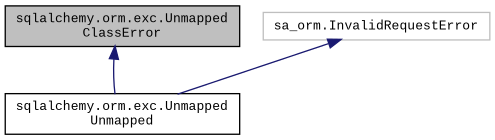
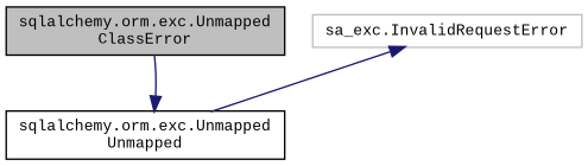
  digraph {
    fontname="Liberation Mono"
    node [color=black fillcolor=white fontname="Liberation Mono" fontsize=10 shape=record style=filled]
    edge [color=midnightblue dir=back fontname="Liberation Mono" fontsize=10 labelfontname=Helvetica labelfontsize=10 style=solid]
    n1 [fillcolor=grey75 fontcolor=black height=0.2 label="sqlalchemy.orm.exc.Unmapped\lClassError" width=0.4]
    n2 [height=0.2 label="sqlalchemy.orm.exc.Unmapped\lUnmapped" width=0.4]
-   n3 [color=grey75 height=0.2 label="sa_orm.InvalidRequestError" width=0.4]
-   n1 -> n2
+   n3 [color=grey75 height=0.2 label="sa_exc.InvalidRequestError" width=0.4]
+   n2 -> n1
    n3 -> n2
  }
